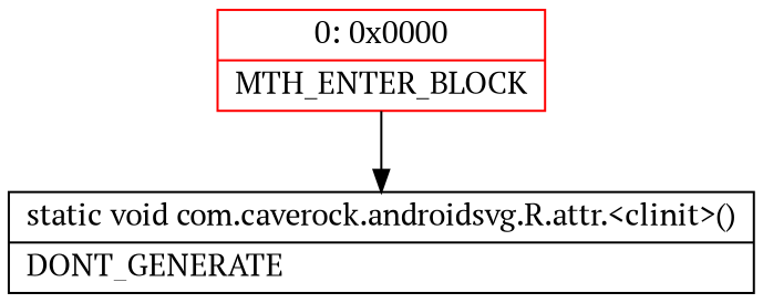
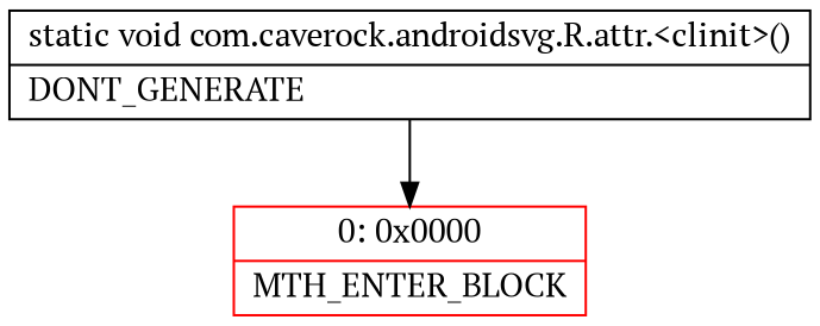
  digraph {
    fontname="PT Serif"
    node [shape=record fontname="PT Serif"]
    n1 [color=red label="{0\:\ 0x0000|MTH_ENTER_BLOCK\l}"]
    n2 [label="{static void com.caverock.androidsvg.R.attr.\<clinit\>()  | DONT_GENERATE\l}"]
    subgraph cluster_1 {
      label="R(0)"
    }
-   n1 -> n2 [fontname="PT Serif"]
+   n2 -> n1 [fontname="PT Serif"]
  }
